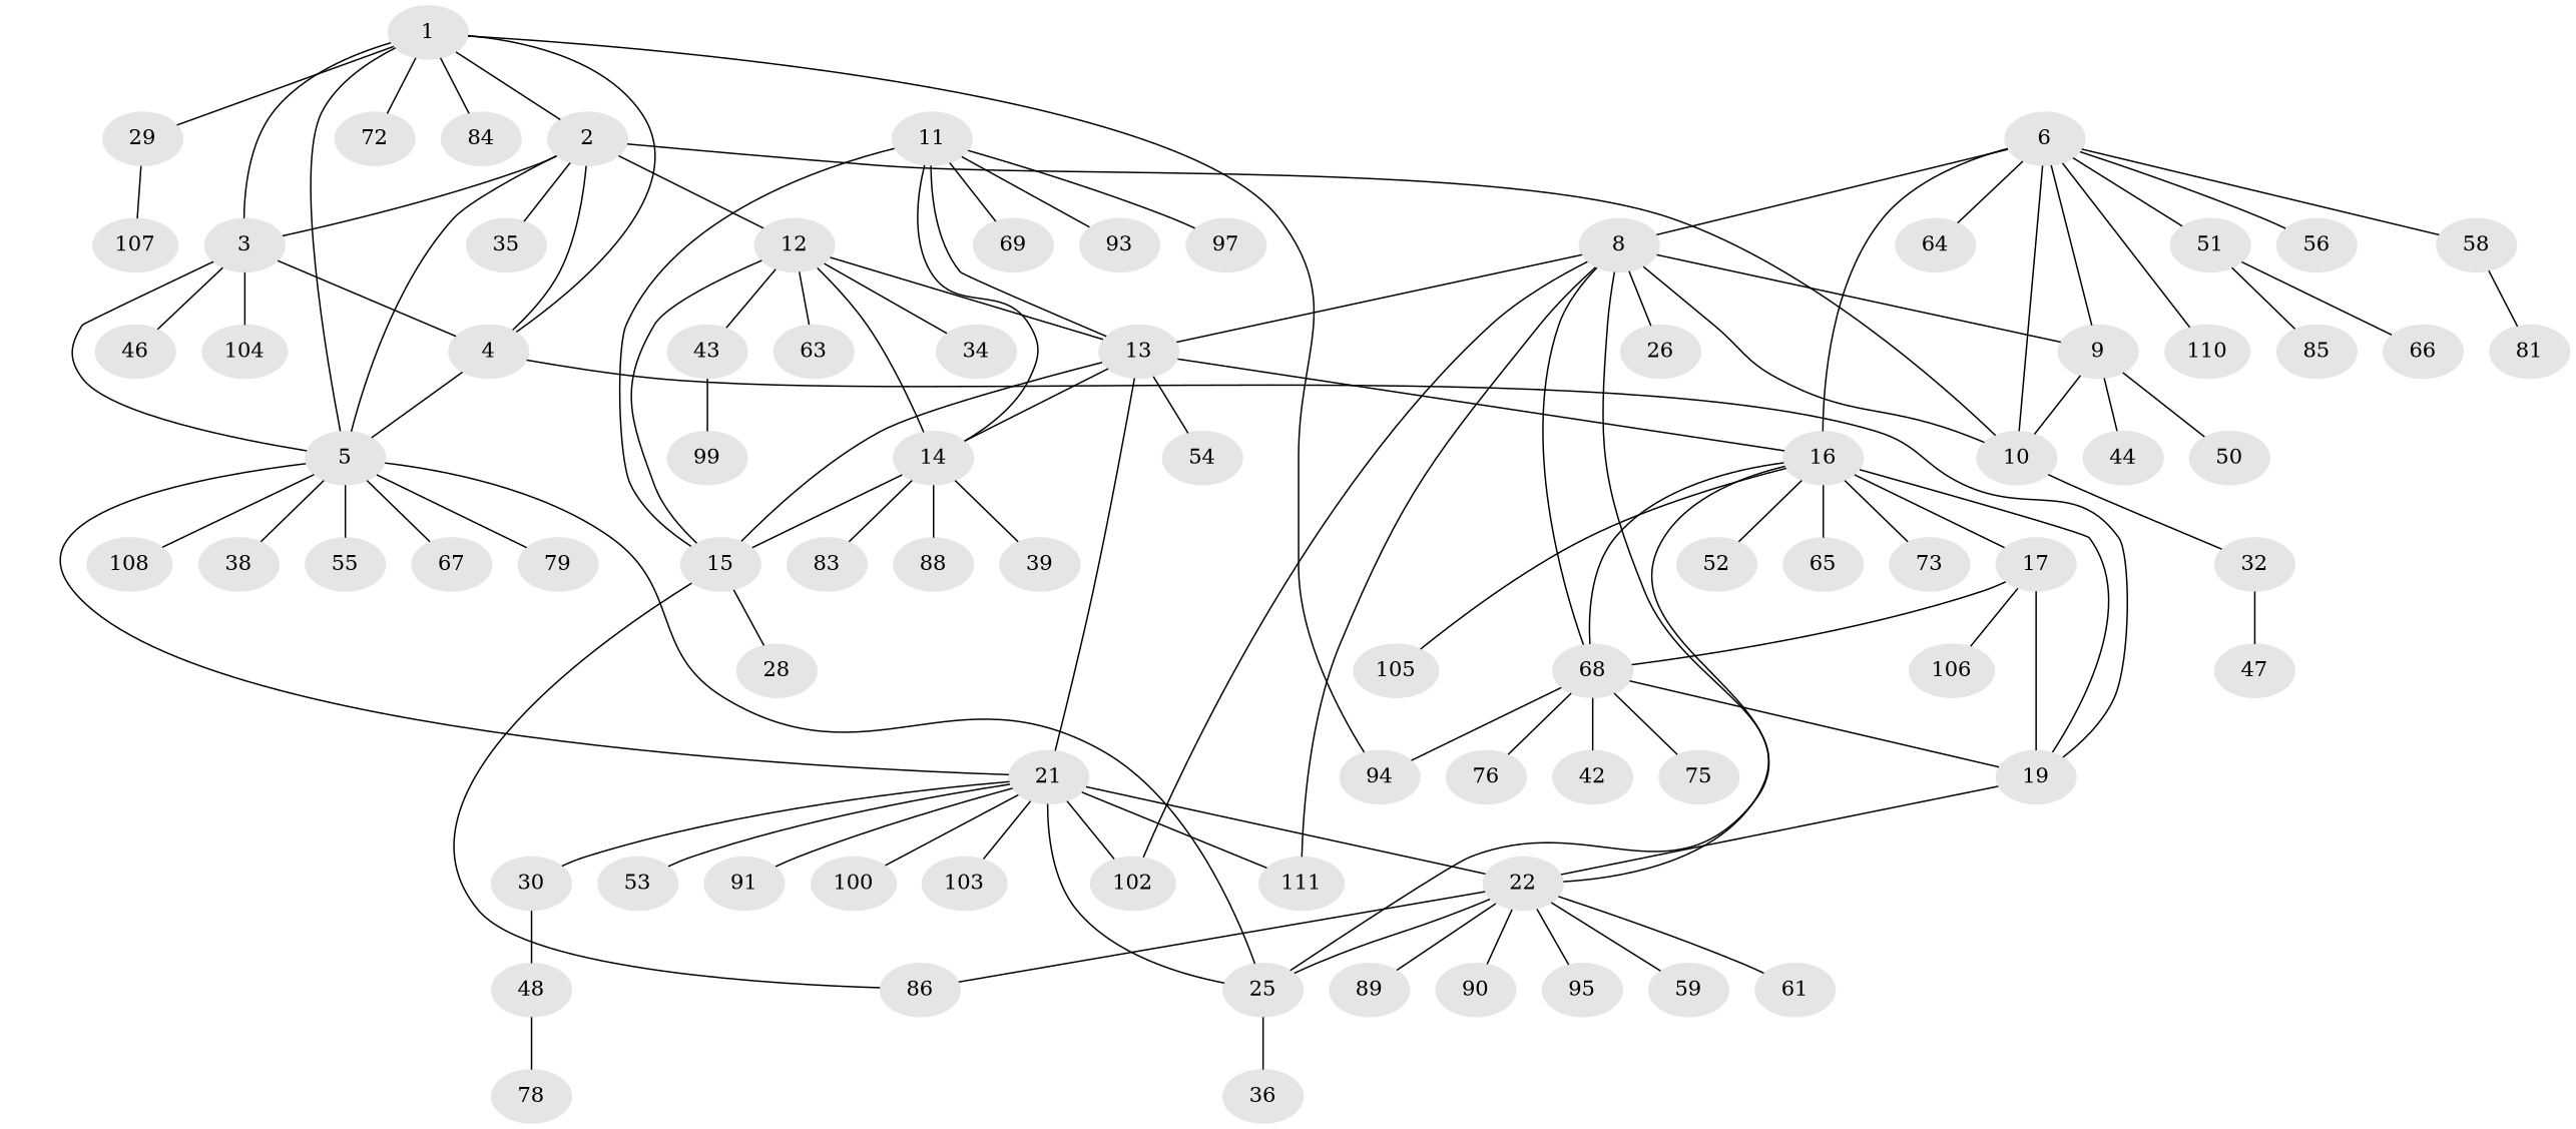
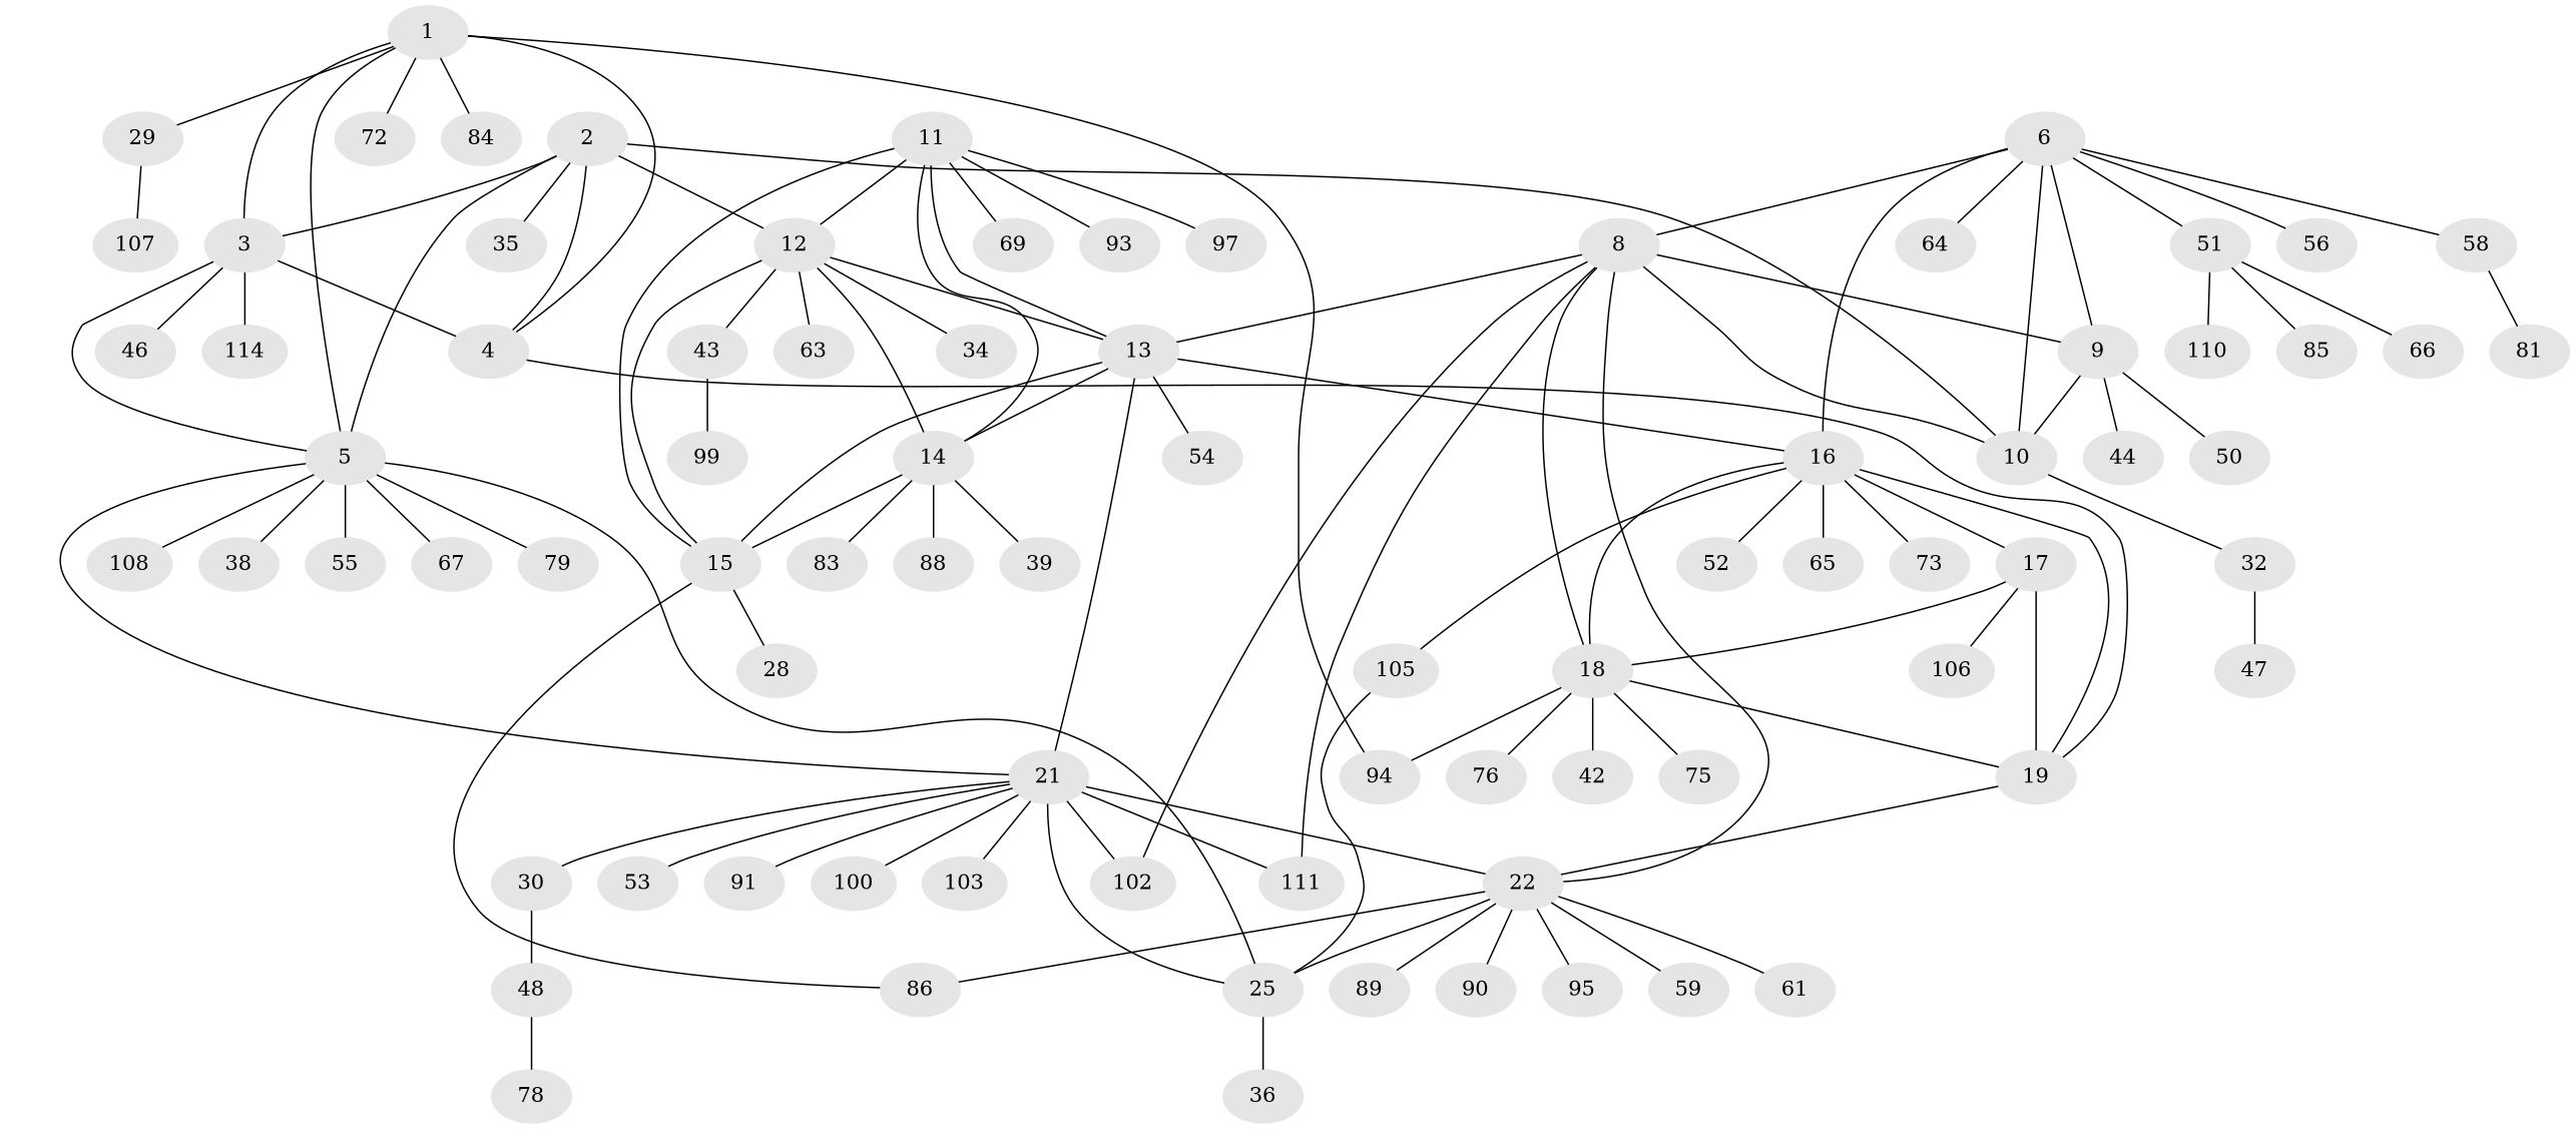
  graph {
    node [color=gray90 style=filled]
    1 [super="+57"]
    2
    3 [super="+101"]
    4 [super="+62"]
    5 [super="+87"]
    29 [super="+41"]
    72
    84
    94
    10 [super="+49"]
    12 [super="+96"]
    35 [super="+68"]
    46
-   104
+   104 [label=114]
    19 [super="+20"]
    21 [super="+24"]
    25 [super="+40"]
    38
    55
    67
    79
    108
    107
    32 [super="+109"]
    13 [super="+33"]
    14 [super="+27"]
    15 [super="+74"]
    34
    43 [super="+77"]
    63
    22 [super="+23"]
    102
    111
    30
    53
    91
    100
    103
    36
    6 [super="+7"]
    8 [super="+98"]
    9 [super="+31"]
    16 [super="+70"]
    51
    56
    58 [super="+60"]
    64
    110
-   18 [super="+37" label=68]
-   26
+   18 [super="+37"]
    44
    50
    17 [super="+45"]
    52
    65
    73
    105 [super="+112"]
    66
    85 [super="+92"]
    81
    54
    42
    75
    76 [super="+78"]
    59
    61
    86
    89
    90
    95
    47
    11 [super="+80"]
    69
    93
    97
    39
    83
    88
    28
    99
    106
    48 [super="+82"]
    n83 [label=78]
-   1 -- 2
    1 -- 3
    1 -- 4
    1 -- 5
    1 -- 29
    1 -- 72
    1 -- 84
    1 -- 94
    2 -- 3
    2 -- 4
    2 -- 5
    2 -- 10
    2 -- 12
    2 -- 35
    3 -- 4
    3 -- 5
    3 -- 46
    3 -- 104
-   4 -- 5
    4 -- 19
    5 -- 21
    5 -- 25
    5 -- 38
    5 -- 55
    5 -- 67
    5 -- 79
    5 -- 108
    29 -- 107
    10 -- 32
    12 -- 13
    12 -- 14
    12 -- 15
    12 -- 34
    12 -- 43
    12 -- 63
    19 -- 22
    21 -- 25 [weight=2]
    21 -- 22 [weight=4]
    21 -- 102
    21 -- 111
    21 -- 30
    21 -- 53
    21 -- 91
    21 -- 100
    21 -- 103
    25 -- 36
    32 -- 47
    13 -- 21
    13 -- 14
    13 -- 15
    13 -- 16
    13 -- 54
    14 -- 15
    14 -- 39
    14 -- 83
    14 -- 88
    15 -- 86
    15 -- 28
    43 -- 99
    22 -- 25 [weight=2]
    22 -- 59
    22 -- 61
    22 -- 86
    22 -- 89
    22 -- 90
    22 -- 95
    30 -- 48
    6 -- 10 [weight=2]
    6 -- 8 [weight=2]
    6 -- 9 [weight=2]
    6 -- 16
    6 -- 51
    6 -- 56
    6 -- 58
    6 -- 64
-   6 -- 110
+   51 -- 110
    8 -- 10
    8 -- 13
    8 -- 22
    8 -- 102
    8 -- 111
    8 -- 9
    8 -- 18
-   8 -- 26
    9 -- 10
    9 -- 44
    9 -- 50
    16 -- 19 [weight=2]
-   16 -- 25
+   105 -- 25
    16 -- 18
    16 -- 17
    16 -- 52
    16 -- 65
    16 -- 73
    16 -- 105
    51 -- 66
    51 -- 85
    58 -- 81
    18 -- 94
    18 -- 19 [weight=2]
    18 -- 42
    18 -- 75
    18 -- 76
    17 -- 19 [weight=2]
    17 -- 18
    17 -- 106
+   11 -- 12
    11 -- 13
    11 -- 14
    11 -- 15
    11 -- 69
    11 -- 93
    11 -- 97
    48 -- n83
  }
